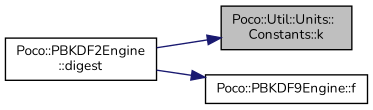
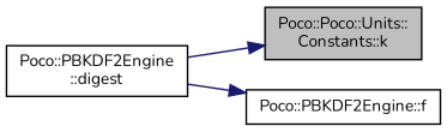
  digraph {
    fontname=Nunito
    rankdir=RL
    node [color=black fillcolor=white fontname=Nunito fontsize=10 shape=record style=filled]
    edge [color=midnightblue dir=back fontname=Nunito fontsize=10 labelfontname=Helvetica labelfontsize=10 style=solid]
-   n1 [fillcolor=grey75 fontcolor=black height=0.2 label="Poco::Util::Units::\lConstants::k" width=0.4]
+   n1 [fillcolor=grey75 fontcolor=black height=0.2 label="Poco::Poco::Units::\lConstants::k" width=0.4]
    n2 [height=0.2 label="Poco::PBKDF2Engine\l::digest" width=0.4]
-   n3 [height=0.2 label="Poco::PBKDF9Engine::f" width=0.4]
+   n3 [height=0.2 label="Poco::PBKDF2Engine::f" width=0.4]
    n1 -> n2
    n3 -> n2
  }
